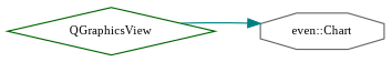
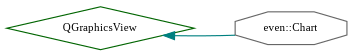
  digraph {
    rankdir=LR
    fontname="Liberation Serif"
    node [fillcolor=white fontname="Liberation Serif" fontsize=10 style=filled]
    n1 [color=darkgreen height=0.2 label=QGraphicsView shape=diamond width=0.4]
    n2 [color=gray40 height=0.2 label="even::Chart" shape=octagon width=0.4]
-   n2 -> n1 [color=teal dir=back fontname="Liberation Serif" fontsize=10 labelfontname=Helvetica labelfontsize=10 style=solid]
+   n1 -> n2 [color=teal dir=back fontname="Liberation Serif" fontsize=10 labelfontname=Helvetica labelfontsize=10 style=solid]
  }
